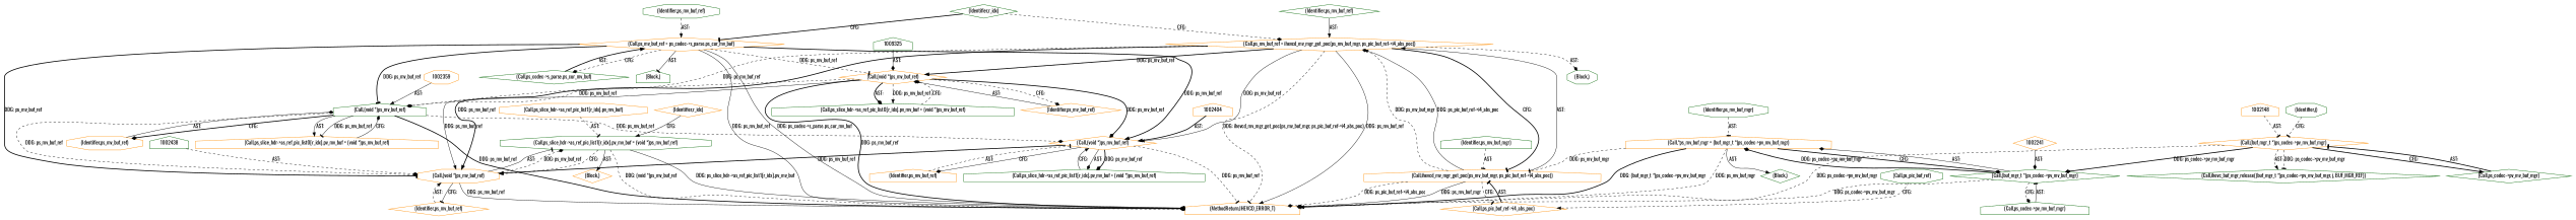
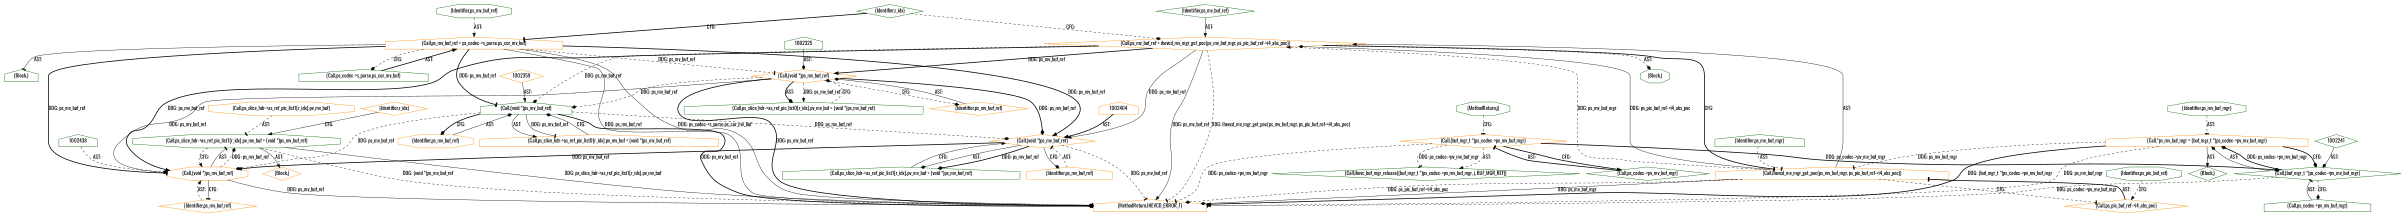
  digraph {
    fontname=Oswald
    node [color=darkorange fontname=Oswald shape=diamond]
    edge [arrowhead=diamond fontname=Oswald style=dashed]
    n1 [color=darkgreen label="(Call,ps_slice_hdr->as_ref_pic_list1[r_idx].pv_mv_buf = (void *)ps_mv_buf_ref)" shape=octagon]
    n2 [label="(Call,(void *)ps_mv_buf_ref)" shape=octagon]
    n3 [label="(Block,)"]
    n4 [label="(MethodReturn,IHEVCD_ERROR_T)" shape=house]
    n5 [label="(Identifier,ps_mv_buf_ref)"]
    n6 [color=darkgreen label="(Call,(void *)ps_mv_buf_ref)" shape=house]
    n7 [label="(Call,(void *)ps_mv_buf_ref)"]
    n8 [label="(Call,ps_slice_hdr->as_ref_pic_list0[r_idx].pv_mv_buf = (void *)ps_mv_buf_ref)" shape=house]
    n9 [label="(Identifier,ps_mv_buf_ref)" shape=octagon]
    n10 [color=darkgreen label="(Call,ps_slice_hdr->as_ref_pic_list1[r_idx].pv_mv_buf = (void *)ps_mv_buf_ref)" shape=house]
    n11 [label="(Identifier,ps_mv_buf_ref)" shape=house]
    n12 [label="(Call,(void *)ps_mv_buf_ref)"]
    n13 [label="(Identifier,ps_mv_buf_ref)"]
    n14 [color=darkgreen label="(Call,ps_slice_hdr->as_ref_pic_list0[r_idx].pv_mv_buf = (void *)ps_mv_buf_ref)" shape=house]
-   n15 [label="(Call,ps_mv_buf_ref = ps_codec->s_parse.ps_cur_mv_buf)"]
+   n15 [label="(Call,ps_mv_buf_ref = ps_codec->s_parse.ps_cur_mv_buf)" shape=house]
    n16 [color=darkgreen label="(Block,)" shape=house]
-   n17 [color=darkgreen label="(Call,ps_codec->s_parse.ps_cur_mv_buf)"]
+   n17 [color=darkgreen label="(Call,ps_codec->s_parse.ps_cur_mv_buf)" shape=house]
    n18 [label="(Call,ps_mv_buf_ref = ihevcd_mv_mgr_get_poc(ps_mv_buf_mgr, ps_pic_buf_ref->i4_abs_poc))"]
    n19 [label="(Call,ihevcd_mv_mgr_get_poc(ps_mv_buf_mgr, ps_pic_buf_ref->i4_abs_poc))" shape=house]
    n20 [color=darkgreen label="(Block,)" shape=octagon]
    n21 [label="(Call,ps_pic_buf_ref->i4_abs_poc)"]
    n22 [label="(Call,*ps_mv_buf_mgr = (buf_mgr_t *)ps_codec->pv_mv_buf_mgr)" shape=house]
    n23 [color=darkgreen label="(Call,(buf_mgr_t *)ps_codec->pv_mv_buf_mgr)"]
    n24 [color=darkgreen label="(Block,)"]
    n25 [color=darkgreen label="(Call,ps_codec->pv_mv_buf_mgr)" shape=house]
    n26 [label="(Call,(buf_mgr_t *)ps_codec->pv_mv_buf_mgr)"]
    n27 [color=darkgreen label="(Call,ihevc_buf_mgr_release((buf_mgr_t *)ps_codec->pv_mv_buf_mgr, j, BUF_MGR_REF))"]
    n28 [color=darkgreen label="(Call,ps_codec->pv_mv_buf_mgr)"]
    n29 [color=darkgreen label="(Identifier,r_idx)"]
-   n30 [color=darkgreen label="(Call,ps_pic_buf_ref)" shape=octagon]
+   n30 [color=darkgreen label="(Identifier,ps_pic_buf_ref)" shape=octagon]
    n31 [color=darkgreen label="(Identifier,ps_mv_buf_ref)" shape=octagon]
    n32 [color=darkgreen label="(Identifier,ps_mv_buf_mgr)" shape=house]
    n33 [label="(Identifier,r_idx)"]
    n34 [label="(Call,ps_slice_hdr->as_ref_pic_list1[r_idx].pv_mv_buf)" shape=octagon]
-   n35 [color=darkgreen label="(Identifier,j)" shape=octagon]
+   n35 [color=darkgreen label="(MethodReturn,j)" shape=octagon]
    n36 [color=darkgreen label="(Identifier,ps_mv_buf_mgr)" shape=octagon]
    n37 [color=darkgreen label="(Identifier,ps_mv_buf_ref)"]
    1002438 [color=darkgreen shape=house]
-   1002359 [shape=octagon]
-   1002325 [color=darkgreen shape=house label=1009325]
-   1002241
-   1002148 [shape=house]
+   1002359
+   1002325 [color=darkgreen shape=house]
+   1002241 [color=darkgreen]
    1002404 [shape=house]
    n1 -> n2 [arrowhead=normal label="CFG: "]
    n1 -> n3 [arrowhead=normal label="AST: " style=solid]
    n1 -> n4 [arrowhead=tee label="DDG: ps_slice_hdr->as_ref_pic_list1[r_idx].pv_mv_buf" style=solid]
    n1 -> n4 [label="DDG: (void *)ps_mv_buf_ref"]
    n2 -> n1 [arrowhead=tee label="AST: " style=solid]
    n2 -> n1 [label="DDG: ps_mv_buf_ref"]
    n2 -> n4 [arrowhead=tee label="DDG: ps_mv_buf_ref" style=solid]
    n2 -> n5 [arrowhead=tee label="CFG: " style=solid]
    n5 -> n2 [arrowhead=normal label="AST: "]
    n6 -> n2 [label="DDG: ps_mv_buf_ref"]
    n6 -> n4 [label="DDG: ps_mv_buf_ref" style=bold]
    n6 -> n7 [label="DDG: ps_mv_buf_ref"]
    n6 -> n8 [arrowhead=normal label="AST: " style=solid]
    n6 -> n8 [arrowhead=tee label="DDG: ps_mv_buf_ref" style=solid]
    n6 -> n9 [label="CFG: " style=bold]
    n7 -> n2 [arrowhead=normal label="DDG: ps_mv_buf_ref" style=bold]
    n7 -> n4 [arrowhead=tee label="DDG: ps_mv_buf_ref"]
    n7 -> n10 [label="AST: " style=solid]
    n7 -> n10 [label="DDG: ps_mv_buf_ref" style=bold]
    n7 -> n11 [label="CFG: " style=solid]
    n8 -> n6 [label="CFG: " style=solid]
    n9 -> n6 [label="AST: " style=solid]
    n10 -> n7 [arrowhead=normal label="CFG: " style=solid]
    n11 -> n7 [arrowhead=tee label="AST: "]
    n12 -> n2 [arrowhead=normal label="DDG: ps_mv_buf_ref" style=solid]
    n12 -> n4 [label="DDG: ps_mv_buf_ref" style=bold]
    n12 -> n6 [label="DDG: ps_mv_buf_ref"]
    n12 -> n7 [label="DDG: ps_mv_buf_ref" style=bold]
    n12 -> n13 [label="CFG: "]
    n12 -> n14 [label="AST: " style=bold]
    n12 -> n14 [arrowhead=normal label="DDG: ps_mv_buf_ref"]
    n13 -> n12 [label="AST: " style=solid]
    n14 -> n12 [label="CFG: "]
    n15 -> n2 [arrowhead=tee label="DDG: ps_mv_buf_ref" style=bold]
    n15 -> n4 [arrowhead=tee label="DDG: ps_mv_buf_ref" style=solid]
    n15 -> n4 [label="DDG: ps_codec->s_parse.ps_cur_mv_buf" style=solid]
    n15 -> n6 [arrowhead=tee label="DDG: ps_mv_buf_ref" style=bold]
    n15 -> n7 [arrowhead=normal label="DDG: ps_mv_buf_ref" style=bold]
    n15 -> n12 [arrowhead=tee label="DDG: ps_mv_buf_ref"]
    n15 -> n16 [arrowhead=tee label="AST: " style=solid]
    n15 -> n17 [label="CFG: "]
    n17 -> n15 [arrowhead=normal label="AST: " style=bold]
    n18 -> n2 [arrowhead=normal label="DDG: ps_mv_buf_ref" style=bold]
    n18 -> n4 [arrowhead=tee label="DDG: ihevcd_mv_mgr_get_poc(ps_mv_buf_mgr, ps_pic_buf_ref->i4_abs_poc)"]
    n18 -> n4 [arrowhead=normal label="DDG: ps_mv_buf_ref" style=solid]
    n18 -> n6 [label="DDG: ps_mv_buf_ref"]
    n18 -> n7 [arrowhead=normal label="DDG: ps_mv_buf_ref" style=solid]
    n18 -> n12 [arrowhead=normal label="DDG: ps_mv_buf_ref" style=bold]
    n18 -> n19 [arrowhead=tee label="CFG: " style=bold]
    n18 -> n20 [label="AST: "]
    n19 -> n4 [label="DDG: ps_mv_buf_mgr" style=solid]
    n19 -> n4 [label="DDG: ps_pic_buf_ref->i4_abs_poc"]
    n19 -> n18 [arrowhead=normal label="AST: " style=solid]
    n19 -> n18 [arrowhead=normal label="DDG: ps_mv_buf_mgr"]
    n19 -> n18 [label="DDG: ps_pic_buf_ref->i4_abs_poc" style=solid]
    n19 -> n21 [arrowhead=tee label="CFG: "]
    n21 -> n19 [arrowhead=tee label="AST: " style=bold]
    n22 -> n4 [arrowhead=normal label="DDG: (buf_mgr_t *)ps_codec->pv_mv_buf_mgr" style=bold]
    n22 -> n4 [arrowhead=tee label="DDG: ps_mv_buf_mgr"]
    n22 -> n19 [arrowhead=tee label="DDG: ps_mv_buf_mgr"]
    n22 -> n23 [label="CFG: " style=bold]
    n22 -> n24 [arrowhead=normal label="AST: " style=solid]
    n23 -> n4 [arrowhead=normal label="DDG: ps_codec->pv_mv_buf_mgr"]
    n23 -> n22 [label="AST: " style=solid]
    n23 -> n22 [label="DDG: ps_codec->pv_mv_buf_mgr" style=bold]
    n23 -> n25 [label="CFG: "]
    n25 -> n23 [arrowhead=tee label="AST: " style=solid]
    n26 -> n4 [arrowhead=tee label="DDG: ps_codec->pv_mv_buf_mgr"]
    n26 -> n23 [label="DDG: ps_codec->pv_mv_buf_mgr" style=bold]
    n26 -> n27 [arrowhead=normal label="AST: "]
    n26 -> n27 [arrowhead=tee label="DDG: ps_codec->pv_mv_buf_mgr"]
    n26 -> n28 [arrowhead=normal label="CFG: " style=bold]
    n28 -> n26 [arrowhead=tee label="AST: " style=bold]
    n29 -> n15 [arrowhead=tee label="CFG: " style=bold]
    n29 -> n18 [label="CFG: "]
    n30 -> n21 [arrowhead=normal label="CFG: "]
    n31 -> n15 [arrowhead=normal label="AST: "]
    n32 -> n19 [arrowhead=tee label="AST: "]
    n33 -> n1 [arrowhead=normal label="CFG: " style=solid]
    n34 -> n1 [arrowhead=tee label="AST: "]
    n35 -> n26 [arrowhead=tee label="CFG: "]
    n36 -> n22 [arrowhead=tee label="AST: "]
    n37 -> n18 [arrowhead=normal label="AST: " style=solid]
    1002438 -> n2 [label="AST: "]
    1002359 -> n6 [arrowhead=normal label="AST: " style=solid]
    1002325 -> n12 [label="AST: " style=solid]
    1002241 -> n23 [label="AST: " style=solid]
-   1002148 -> n26 [arrowhead=tee label="AST: "]
    1002404 -> n7 [arrowhead=normal label="AST: " style=bold]
  }
